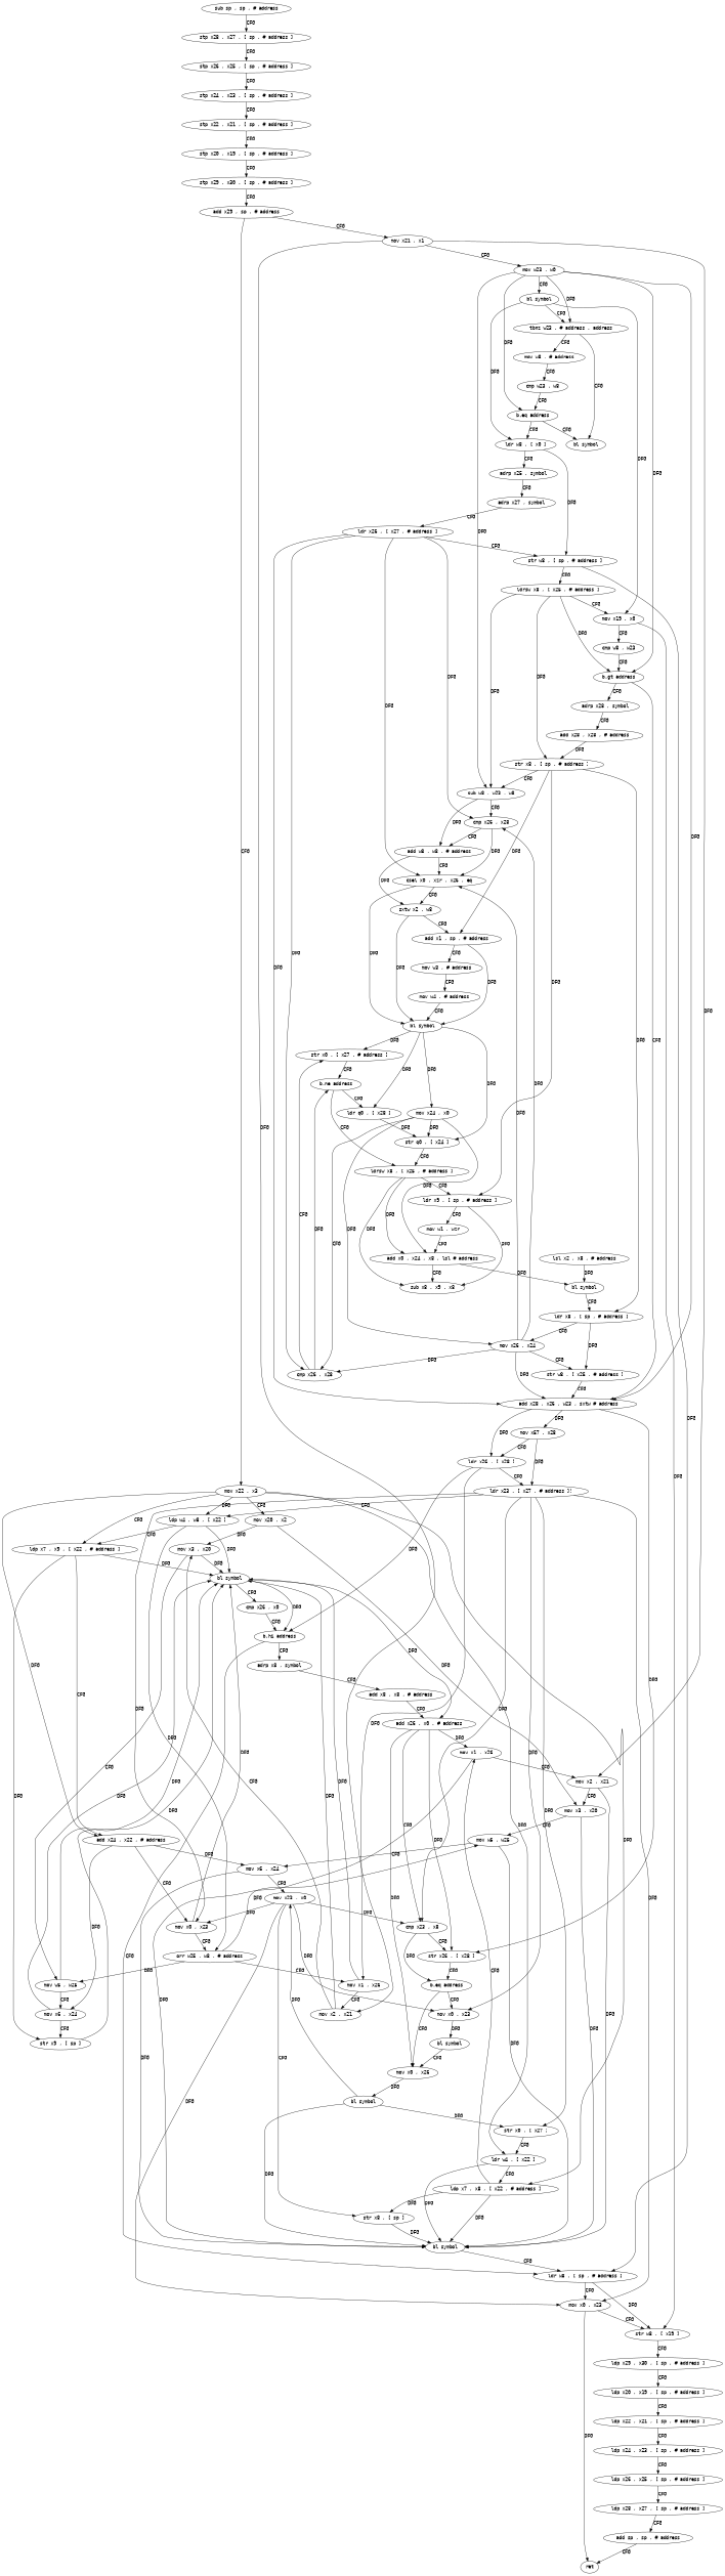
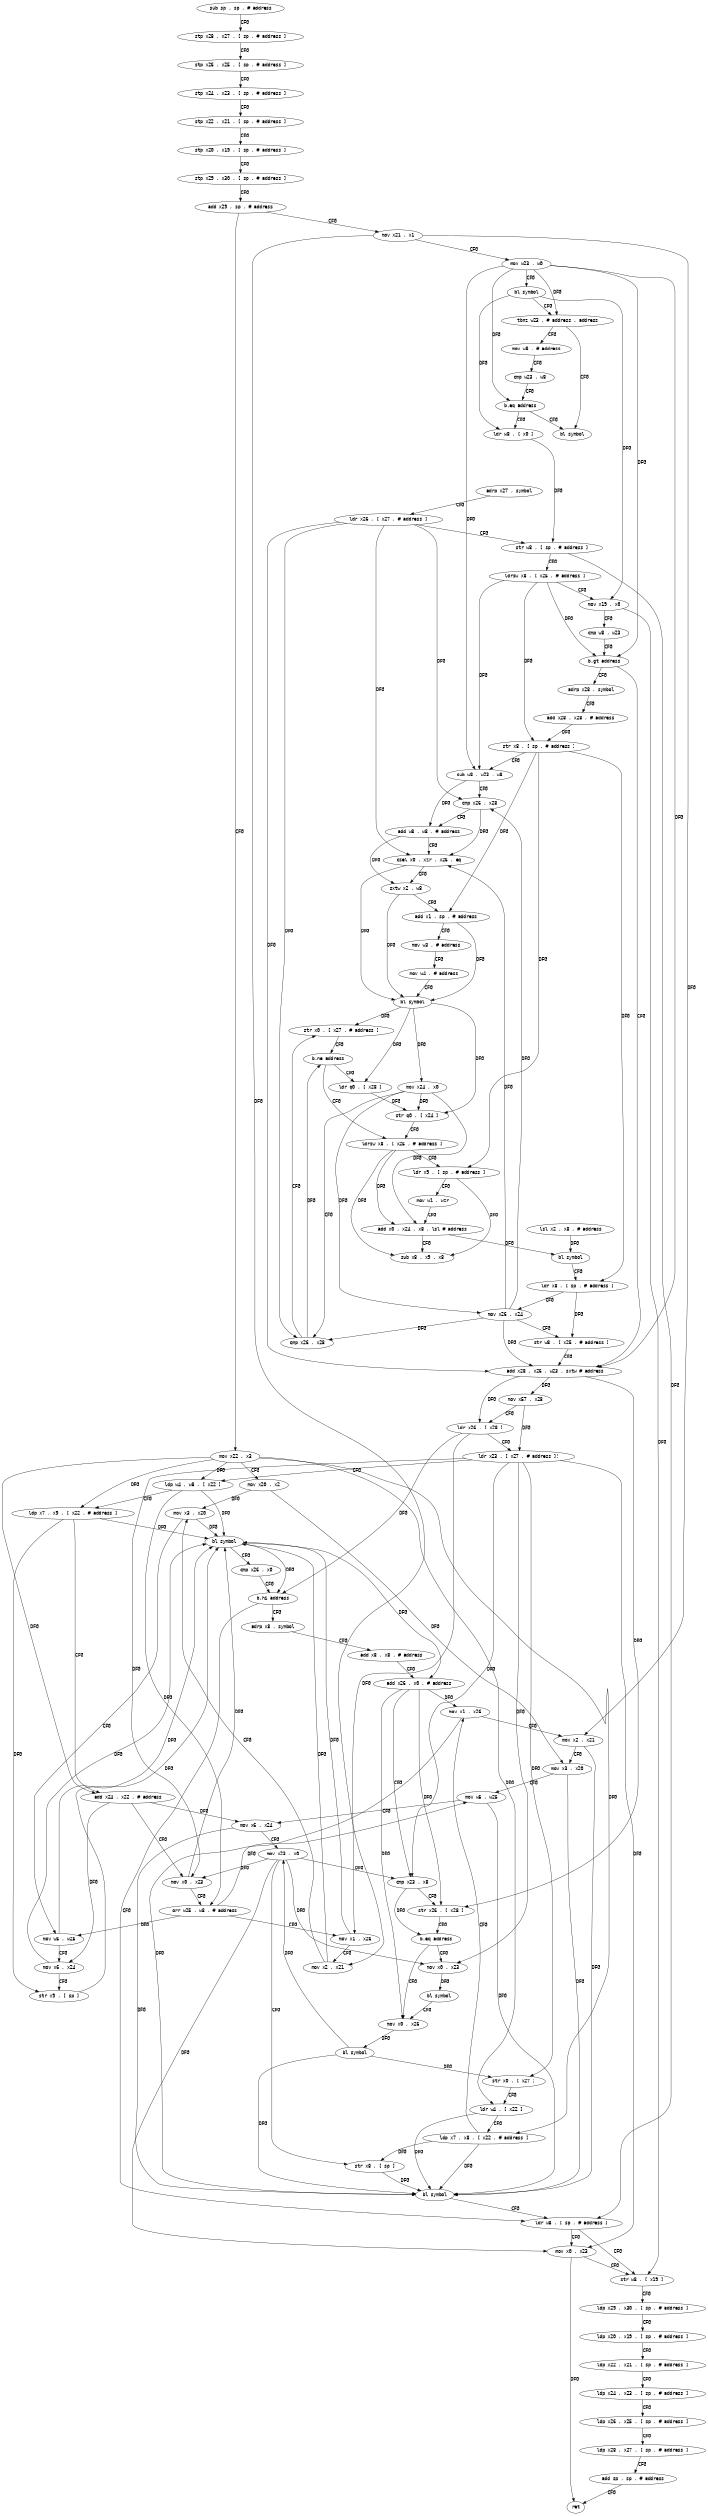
  digraph {
    fontname="DejaVu Sans Mono"
    node [fontname="DejaVu Sans Mono"]
    edge [fontname="DejaVu Sans Mono"]
    n1 [label="sub sp , sp , # address"]
    n2 [label="stp x28 , x27 , [ sp , # address ]"]
    n3 [label="stp x26 , x25 , [ sp , # address ]"]
    n4 [label="stp x24 , x23 , [ sp , # address ]"]
    n5 [label="stp x22 , x21 , [ sp , # address ]"]
    n6 [label="stp x20 , x19 , [ sp , # address ]"]
    n7 [label="stp x29 , x30 , [ sp , # address ]"]
    n8 [label="add x29 , sp , # address"]
    n9 [label="mov x22 , x3"]
    n10 [label="mov x21 , x1"]
    n11 [label="mov x20 , x2"]
    n12 [label="ldp w4 , w8 , [ x22 ]"]
    n13 [label="ldp x7 , x9 , [ x22 , # address ]"]
    n14 [label="add x24 , x22 , # address"]
    n15 [label="ldr w4 , [ x22 ]"]
    n16 [label="ldp x7 , x8 , [ x22 , # address ]"]
    n17 [label="mov x3 , x20"]
    n18 [label="mov x3 , x20"]
    n19 [label="orr w25 , w8 , # address"]
    n20 [label="bl symbol"]
    n21 [label="str x9 , [ sp ]"]
    n22 [label="mov x0 , x23"]
    n23 [label="mov x6 , x24"]
    n24 [label="mov x6 , x24"]
    n25 [label="bl symbol"]
    n26 [label="mov x1 , x26"]
    n27 [label="str x8 , [ sp ]"]
    n28 [label="mov w23 , w0"]
    n29 [label="mov x2 , x21"]
    n30 [label="mov x2 , x21"]
    n31 [label="mov w5 , w25"]
    n32 [label="mov w5 , w25"]
    n33 [label="bl symbol"]
    n34 [label="tbnz w23 , # address , address"]
    n35 [label="b.eq address"]
    n36 [label="b.gt address"]
    n37 [label="add x28 , x26 , w23 , sxtw # address"]
    n38 [label="sub w8 , w23 , w8"]
    n39 [label="ldr w8 , [ x0 ]"]
    n40 [label="mov x19 , x0"]
    n41 [label="bl symbol"]
    n42 [label="mov w8 , # address"]
    n43 [label="adrp x28 , symbol"]
    n44 [label="mov x57 , x28"]
    n45 [label="ldr x26 , [ x28 ]"]
    n46 [label="str x26 , [ x28 ]"]
    n47 [label="cmp x26 , x28"]
    n48 [label="add w8 , w8 , # address"]
-   n49 [label="adrp x25 , symbol"]
    n50 [label="str w8 , [ sp , # address ]"]
    n51 [label="cmp w8 , w23"]
    n52 [label="str w8 , [ x19 ]"]
    n53 [label="cmp w23 , w8"]
    n54 [label="adrp x27 , symbol"]
    n55 [label="ldrsw x8 , [ x25 , # address ]"]
    n56 [label="ldr w8 , [ sp , # address ]"]
    n57 [label="ldr x26 , [ x27 , # address ]"]
    n58 [label="csel x0 , xzr , x26 , eq"]
    n59 [label="cmp x26 , x28"]
    n60 [label="sxtw x2 , w8"]
    n61 [label="bl symbol"]
    n62 [label="str x0 , [ x27 , # address ]"]
    n63 [label="b.ne address"]
    n64 [label="str x8 , [ sp , # address ]"]
    n65 [label="mov x0 , x23"]
    n66 [label="add x1 , sp , # address"]
    n67 [label="ldr x9 , [ sp , # address ]"]
    n68 [label="ldr x8 , [ sp , # address ]"]
    n69 [label="ldp x29 , x30 , [ sp , # address ]"]
    n70 [label="add x28 , x28 , # address"]
    n71 [label="ldr x23 , [ x27 , # address ]!"]
    n72 [label="mov x1 , x26"]
    n73 [label="b.hi address"]
    n74 [label="b.eq address"]
    n75 [label="cmp x23 , x8"]
    n76 [label="mov x0 , x23"]
    n77 [label="str x0 , [ x27 ]"]
    n78 [label="adrp x8 , symbol"]
    n79 [label=ret]
    n80 [label="bl symbol"]
    n81 [label="cmp x26 , x0"]
    n82 [label="add x26 , x0 , # address"]
    n83 [label="mov x23 , x0"]
    n84 [label="mov x0 , x26"]
    n85 [label="add x8 , x8 , # address"]
    n86 [label="mov w3 , # address"]
    n87 [label="sub x8 , x9 , x8"]
    n88 [label="mov w1 , wzr"]
    n89 [label="mov x26 , x24"]
    n90 [label="str w8 , [ x25 , # address ]"]
    n91 [label="mov x24 , x0"]
    n92 [label="ldr q0 , [ x28 ]"]
    n93 [label="str q0 , [ x24 ]"]
    n94 [label="mov w4 , # address"]
    n95 [label="add x0 , x24 , x8 , lsl # address"]
    n96 [label="ldrsw x8 , [ x25 , # address ]"]
    n97 [label="bl symbol"]
    n98 [label="ldp x20 , x19 , [ sp , # address ]"]
    n99 [label="ldp x22 , x21 , [ sp , # address ]"]
    n100 [label="ldp x24 , x23 , [ sp , # address ]"]
    n101 [label="ldp x26 , x25 , [ sp , # address ]"]
    n102 [label="ldp x28 , x27 , [ sp , # address ]"]
    n103 [label="add sp , sp , # address"]
    n104 [label="bl symbol"]
    n105 [label="lsl x2 , x8 , # address"]
    n1 -> n2 [label=CFG]
    n2 -> n3 [label=CFG]
    n3 -> n4 [label=CFG]
    n4 -> n5 [label=CFG]
    n5 -> n6 [label=CFG]
    n6 -> n7 [label=CFG]
    n7 -> n8 [label=CFG]
    n8 -> n9 [label=CFG]
    n8 -> n10 [label=CFG]
    n9 -> n11 [label=CFG]
    n9 -> n12 [label=DFG]
-   n9 -> n13 [label=CFG]
+   n9 -> n13 [label=DFG]
    n9 -> n14 [label=DFG]
    n9 -> n15 [label=DFG]
    n9 -> n16 [label=DFG]
    n10 -> n28 [label=CFG]
    n10 -> n29 [label=DFG]
    n10 -> n30 [label=DFG]
    n11 -> n17 [label=DFG]
    n11 -> n18 [label=DFG]
    n12 -> n13 [label=CFG]
    n12 -> n19 [label=DFG]
    n12 -> n20 [label=DFG]
    n13 -> n14 [label=CFG]
    n13 -> n20 [label=DFG]
    n13 -> n21 [label=DFG]
    n14 -> n22 [label=CFG]
    n14 -> n23 [label=DFG]
    n14 -> n24 [label=DFG]
    n15 -> n16 [label=CFG]
    n15 -> n25 [label=DFG]
    n16 -> n25 [label=DFG]
    n16 -> n26 [label=CFG]
    n16 -> n27 [label=DFG]
    n17 -> n20 [label=DFG]
    n17 -> n31 [label=CFG]
    n18 -> n25 [label=DFG]
    n18 -> n32 [label=CFG]
    n19 -> n31 [label=DFG]
    n19 -> n32 [label=DFG]
    n19 -> n72 [label=CFG]
    n20 -> n73 [label=DFG]
    n20 -> n81 [label=CFG]
    n20 -> n82 [label=DFG]
    n21 -> n20 [label=DFG]
    n22 -> n19 [label=CFG]
    n22 -> n20 [label=DFG]
    n23 -> n20 [label=DFG]
    n23 -> n21 [label=CFG]
    n24 -> n25 [label=DFG]
    n24 -> n83 [label=CFG]
    n25 -> n56 [label=CFG]
    n26 -> n25 [label=DFG]
    n26 -> n30 [label=CFG]
    n27 -> n25 [label=DFG]
    n28 -> n33 [label=CFG]
    n28 -> n34 [label=DFG]
    n28 -> n35 [label=DFG]
    n28 -> n36 [label=DFG]
    n28 -> n37 [label=DFG]
    n28 -> n38 [label=DFG]
    n29 -> n17 [label=CFG]
    n29 -> n20 [label=DFG]
    n30 -> n18 [label=CFG]
    n30 -> n25 [label=DFG]
    n31 -> n20 [label=DFG]
    n31 -> n23 [label=CFG]
    n32 -> n24 [label=CFG]
    n32 -> n25 [label=DFG]
    n33 -> n34 [label=CFG]
    n33 -> n39 [label=DFG]
    n33 -> n40 [label=DFG]
    n34 -> n41 [label=CFG]
    n34 -> n42 [label=CFG]
    n35 -> n39 [label=CFG]
    n35 -> n41 [label=CFG]
    n36 -> n37 [label=CFG]
    n36 -> n43 [label=CFG]
    n37 -> n44 [label=DFG]
    n37 -> n45 [label=DFG]
    n37 -> n46 [label=DFG]
    n38 -> n47 [label=CFG]
    n38 -> n48 [label=DFG]
-   n39 -> n49 [label=CFG]
    n39 -> n50 [label=DFG]
    n40 -> n51 [label=CFG]
    n40 -> n52 [label=DFG]
    n42 -> n53 [label=CFG]
    n43 -> n70 [label=CFG]
    n44 -> n45 [label=CFG]
    n44 -> n71 [label=DFG]
    n45 -> n71 [label=CFG]
    n45 -> n72 [label=DFG]
    n45 -> n73 [label=DFG]
    n46 -> n74 [label=CFG]
    n47 -> n48 [label=CFG]
    n47 -> n58 [label=DFG]
    n48 -> n58 [label=CFG]
    n48 -> n60 [label=DFG]
-   n49 -> n54 [label=CFG]
    n50 -> n55 [label=CFG]
    n50 -> n56 [label=DFG]
    n51 -> n36 [label=CFG]
    n52 -> n69 [label=CFG]
    n53 -> n35 [label=CFG]
    n54 -> n57 [label=CFG]
    n55 -> n36 [label=DFG]
    n55 -> n38 [label=DFG]
    n55 -> n40 [label=CFG]
    n55 -> n64 [label=DFG]
-   n56 -> n52 [label=DFG]
+   n56 -> n52 [label=CFG]
    n56 -> n65 [label=CFG]
    n57 -> n37 [label=DFG]
    n57 -> n47 [label=DFG]
    n57 -> n50 [label=CFG]
    n57 -> n58 [label=DFG]
    n57 -> n59 [label=DFG]
    n58 -> n60 [label=CFG]
    n58 -> n61 [label=DFG]
    n59 -> n62 [label=CFG]
    n59 -> n63 [label=DFG]
    n60 -> n61 [label=DFG]
    n60 -> n66 [label=CFG]
    n61 -> n62 [label=DFG]
    n61 -> n91 [label=DFG]
    n61 -> n92 [label=DFG]
    n61 -> n93 [label=DFG]
    n62 -> n63 [label=CFG]
    n63 -> n92 [label=CFG]
    n63 -> n96 [label=CFG]
    n64 -> n38 [label=CFG]
    n64 -> n66 [label=DFG]
    n64 -> n67 [label=DFG]
    n64 -> n68 [label=DFG]
    n65 -> n52 [label=CFG]
    n65 -> n79 [label=DFG]
    n66 -> n61 [label=DFG]
    n66 -> n86 [label=CFG]
    n67 -> n87 [label=DFG]
    n67 -> n88 [label=CFG]
    n68 -> n89 [label=CFG]
    n68 -> n90 [label=DFG]
    n69 -> n98 [label=CFG]
    n70 -> n64 [label=DFG]
    n71 -> n12 [label=CFG]
    n71 -> n22 [label=DFG]
    n71 -> n65 [label=DFG]
    n71 -> n75 [label=DFG]
    n71 -> n76 [label=DFG]
    n71 -> n77 [label=DFG]
    n72 -> n20 [label=DFG]
    n72 -> n29 [label=CFG]
    n73 -> n56 [label=CFG]
    n73 -> n78 [label=CFG]
    n74 -> n76 [label=CFG]
    n74 -> n84 [label=CFG]
    n75 -> n46 [label=CFG]
    n75 -> n74 [label=DFG]
    n76 -> n80 [label=DFG]
    n77 -> n15 [label=CFG]
    n78 -> n85 [label=CFG]
    n80 -> n84 [label=CFG]
    n81 -> n73 [label=CFG]
    n82 -> n26 [label=DFG]
    n82 -> n46 [label=DFG]
    n82 -> n75 [label=CFG]
    n82 -> n84 [label=DFG]
    n83 -> n22 [label=DFG]
    n83 -> n27 [label=CFG]
    n83 -> n65 [label=DFG]
    n83 -> n75 [label=DFG]
    n83 -> n76 [label=DFG]
    n84 -> n104 [label=DFG]
    n85 -> n82 [label=CFG]
    n86 -> n94 [label=CFG]
    n88 -> n95 [label=CFG]
    n89 -> n37 [label=DFG]
    n89 -> n47 [label=DFG]
    n89 -> n58 [label=DFG]
    n89 -> n59 [label=DFG]
    n89 -> n90 [label=CFG]
    n90 -> n37 [label=CFG]
    n91 -> n59 [label=CFG]
    n91 -> n89 [label=DFG]
    n91 -> n93 [label=DFG]
    n91 -> n95 [label=DFG]
    n92 -> n93 [label=DFG]
    n93 -> n96 [label=CFG]
    n94 -> n61 [label=CFG]
    n95 -> n87 [label=CFG]
    n95 -> n97 [label=DFG]
    n96 -> n67 [label=CFG]
    n96 -> n87 [label=DFG]
    n96 -> n95 [label=DFG]
    n97 -> n68 [label=CFG]
    n98 -> n99 [label=CFG]
    n99 -> n100 [label=CFG]
    n100 -> n101 [label=CFG]
    n101 -> n102 [label=CFG]
    n102 -> n103 [label=CFG]
    n103 -> n79 [label=CFG]
    n104 -> n25 [label=DFG]
    n104 -> n77 [label=DFG]
    n104 -> n83 [label=DFG]
    n105 -> n97 [label=DFG]
  }
